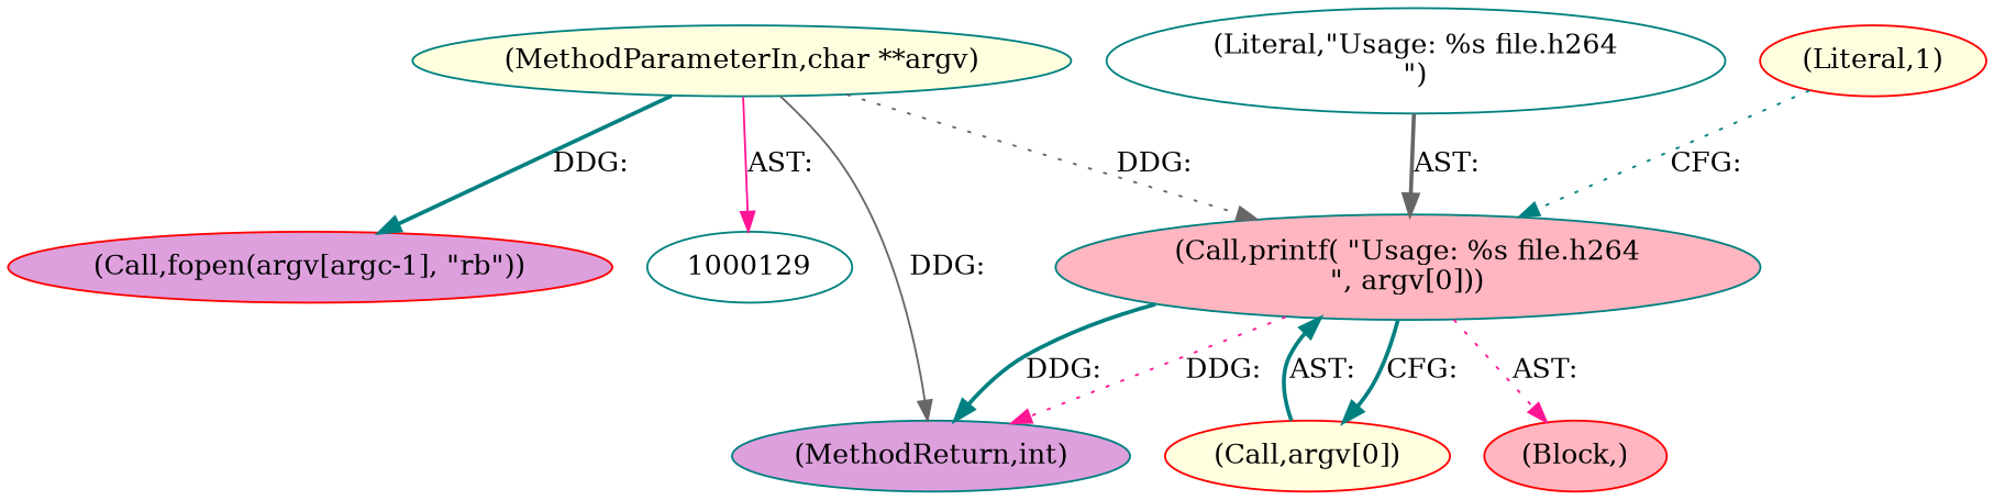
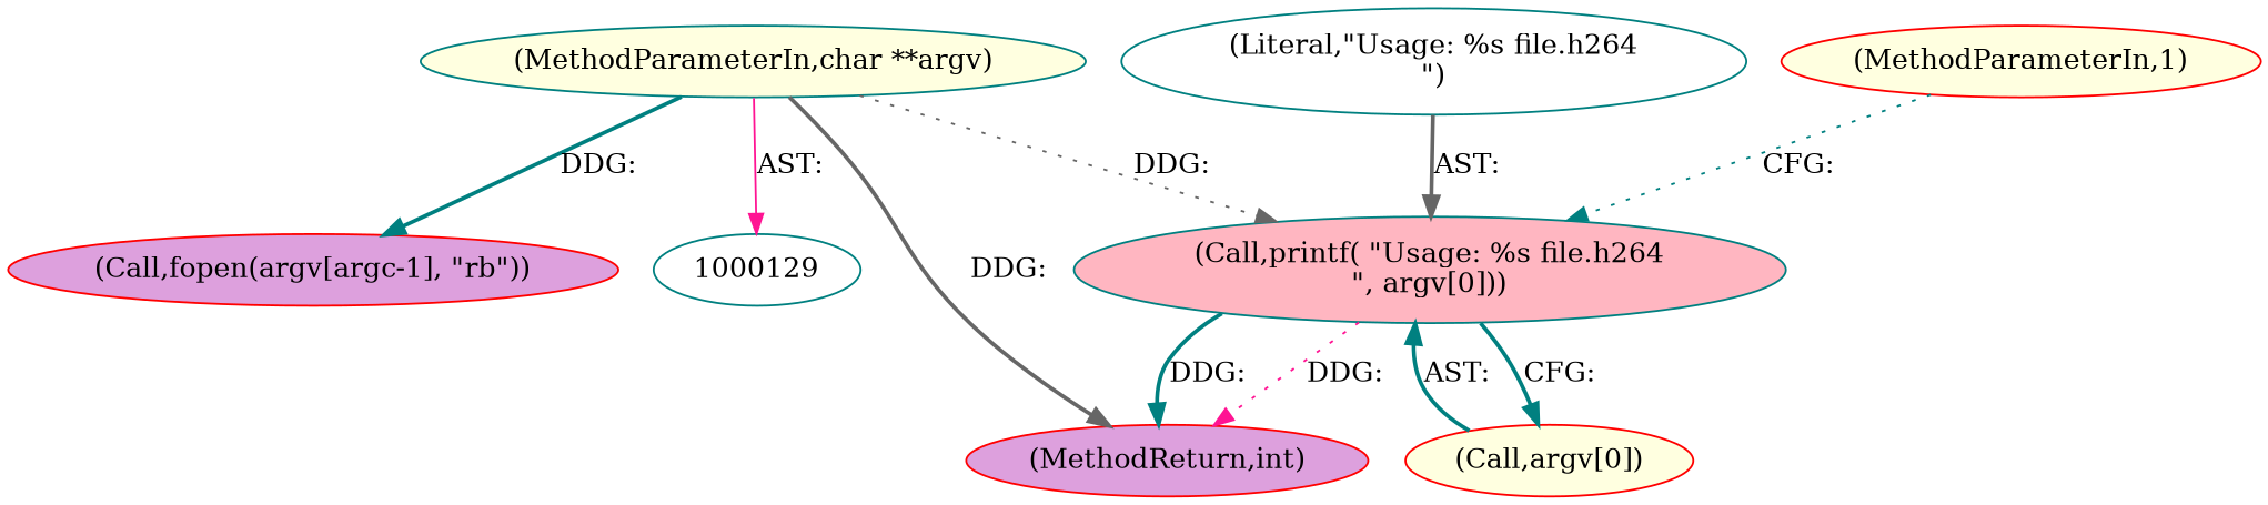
  digraph {
    node [color=red fillcolor=lightyellow style=filled]
    edge [color=teal style=bold]
    n1 [color=teal fillcolor=lightpink label="(Call,printf( \"Usage: %s file.h264\n\", argv[0]))"]
    n2 [label="(Call,argv[0])"]
-   n3 [color=teal fillcolor=plum label="(MethodReturn,int)"]
-   n4 [fillcolor=lightpink label="(Block,)"]
+   n3 [fillcolor=plum label="(MethodReturn,int)"]
    n5 [color=teal label="(MethodParameterIn,char **argv)"]
    n6 [fillcolor=plum label="(Call,fopen(argv[argc-1], \"rb\"))"]
    1000129 [color=teal fillcolor=white]
    n8 [color=teal fillcolor=white label="(Literal,\"Usage: %s file.h264\n\")"]
-   n9 [label="(Literal,1)"]
+   n9 [label="(MethodParameterIn,1)"]
    n1 -> n2 [label="CFG: "]
    n1 -> n3 [label="DDG: "]
    n1 -> n3 [color=deeppink label="DDG: " style=dotted]
-   n1 -> n4 [color=deeppink label="AST: " style=dotted]
    n2 -> n1 [label="AST: "]
    n5 -> n1 [color=gray40 label="DDG: " style=dotted]
-   n5 -> n3 [color=gray40 label="DDG: " style=solid]
+   n5 -> n3 [color=gray40 label="DDG: "]
    n5 -> n6 [label="DDG: "]
    n5 -> 1000129 [color=deeppink label="AST: " style=solid]
    n8 -> n1 [color=gray40 label="AST: "]
    n9 -> n1 [label="CFG: " style=dotted]
  }
